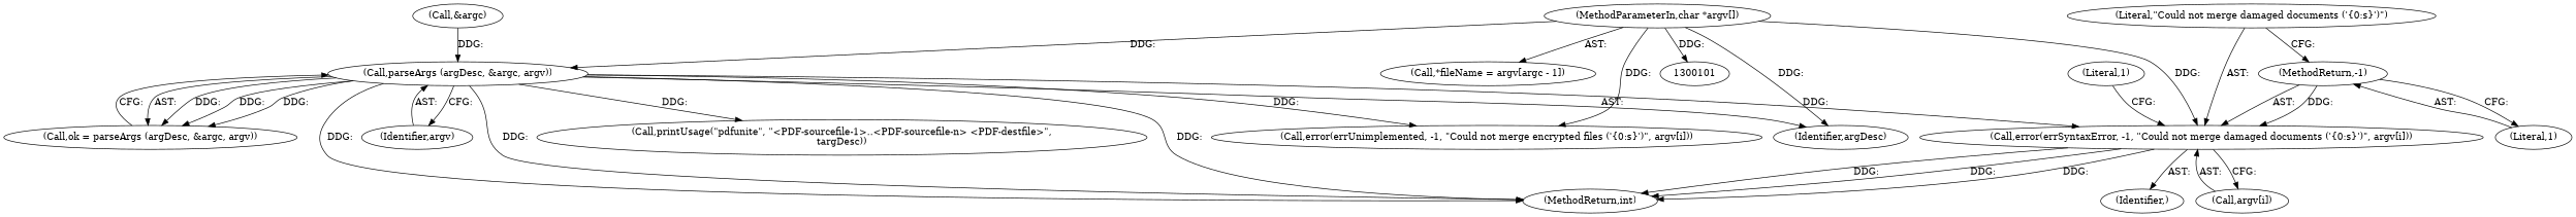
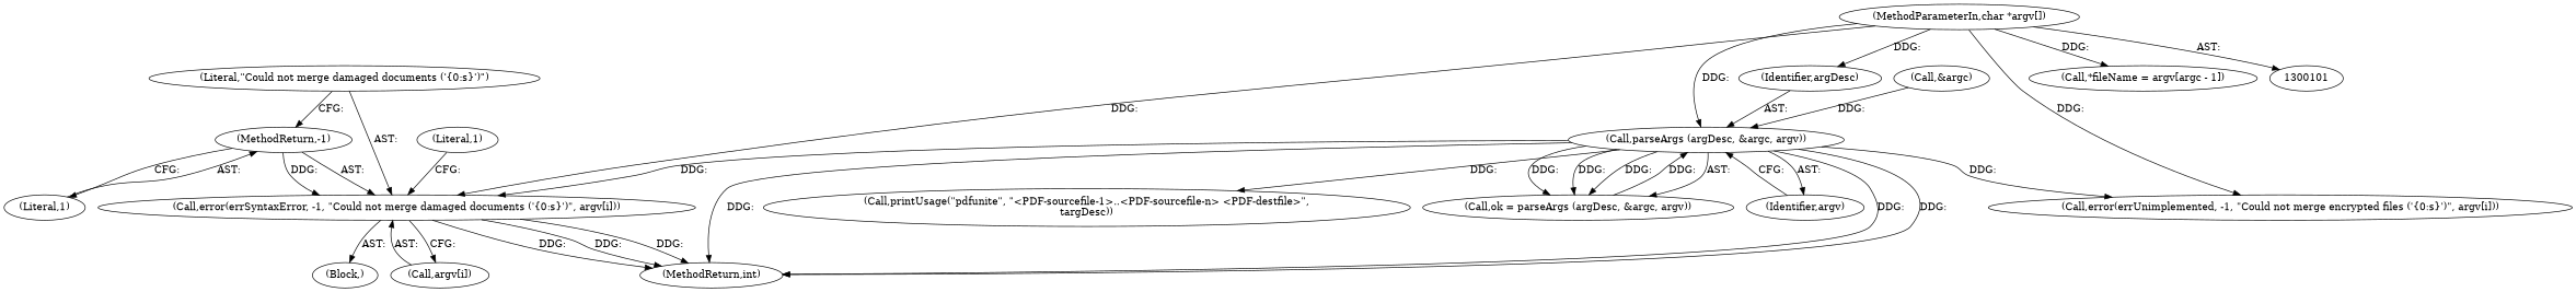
  digraph {
    n1 [label="(Call,error(errSyntaxError, -1, \"Could not merge damaged documents ('{0:s}')\", argv[i]))"]
    n2 [label="(MethodReturn,int)"]
-   n3 [label="(Identifier,)"]
+   n3 [label="(Block,)"]
    n4 [label="(Call,argv[i])"]
    n5 [label="(MethodReturn,-1)"]
    n6 [label="(Literal,1)"]
    n7 [label="(Call,parseArgs (argDesc, &argc, argv))"]
    n8 [label="(Call,error(errUnimplemented, -1, \"Could not merge encrypted files ('{0:s}')\", argv[i]))"]
    n9 [label="(Identifier,argv)"]
    n10 [label="(Call,printUsage(\"pdfunite\", \"<PDF-sourcefile-1>..<PDF-sourcefile-n> <PDF-destfile>\",\n\targDesc))"]
    n11 [label="(Call,ok = parseArgs (argDesc, &argc, argv))"]
    n12 [label="(MethodParameterIn,char *argv[])"]
    n13 [label="(Call,*fileName = argv[argc - 1])"]
    n14 [label=1300101]
    n15 [label="(Identifier,argDesc)"]
    n16 [label="(Call,&argc)"]
    n17 [label="(Literal,1)"]
    n18 [label="(Literal,\"Could not merge damaged documents ('{0:s}')\")"]
    n1 -> n2 [label="DDG: "]
    n1 -> n2 [label="DDG: "]
    n1 -> n2 [label="DDG: "]
    n1 -> n3 [label="AST: "]
    n1 -> n4 [label="CFG: "]
    n4 -> n1 [label="AST: "]
    n5 -> n1 [label="AST: "]
    n5 -> n1 [label="DDG: "]
    n5 -> n6 [label="CFG: "]
    n6 -> n5 [label="AST: "]
    n7 -> n1 [label="DDG: "]
    n7 -> n2 [label="DDG: "]
    n7 -> n2 [label="DDG: "]
    n7 -> n2 [label="DDG: "]
    n7 -> n8 [label="DDG: "]
-   n7 -> n9 [label="CFG: "]
+   n7 -> n9 [label="AST: "]
    n7 -> n10 [label="DDG: "]
    n7 -> n11 [label="AST: "]
    n7 -> n11 [label="DDG: "]
    n7 -> n11 [label="DDG: "]
    n7 -> n11 [label="DDG: "]
-   n9 -> n7 [label="AST: "]
-   n11 -> n7 [label="CFG: "]
+   n9 -> n7 [label="CFG: "]
+   n11 -> n7 [label="DDG: "]
    n12 -> n1 [label="DDG: "]
    n12 -> n7 [label="DDG: "]
    n12 -> n8 [label="DDG: "]
-   n12 -> n13 [label="AST: "]
-   n12 -> n14 [label="DDG: "]
+   n12 -> n13 [label="DDG: "]
+   n12 -> n14 [label="AST: "]
    n12 -> n15 [label="DDG: "]
-   n7 -> n15 [label="AST: "]
+   n15 -> n7 [label="AST: "]
    n16 -> n7 [label="DDG: "]
    n17 -> n1 [label="CFG: "]
    n18 -> n1 [label="AST: "]
    n18 -> n5 [label="CFG: "]
  }
